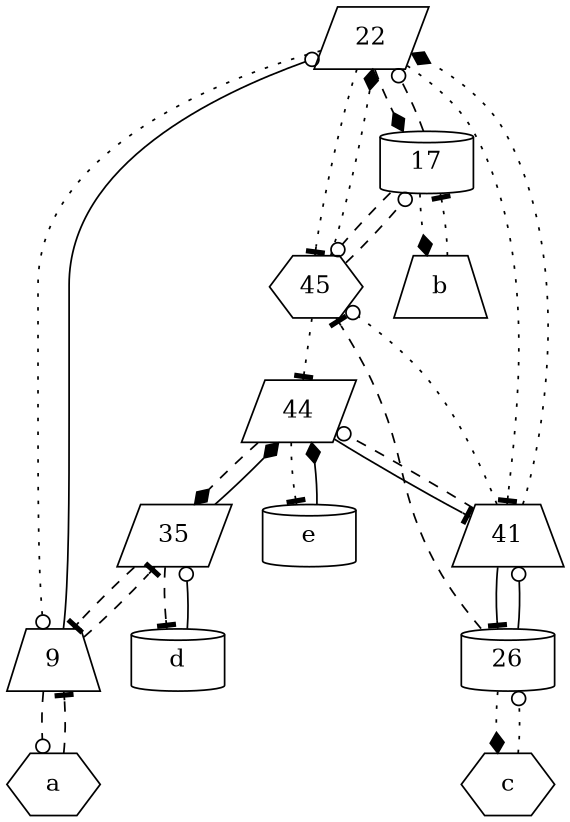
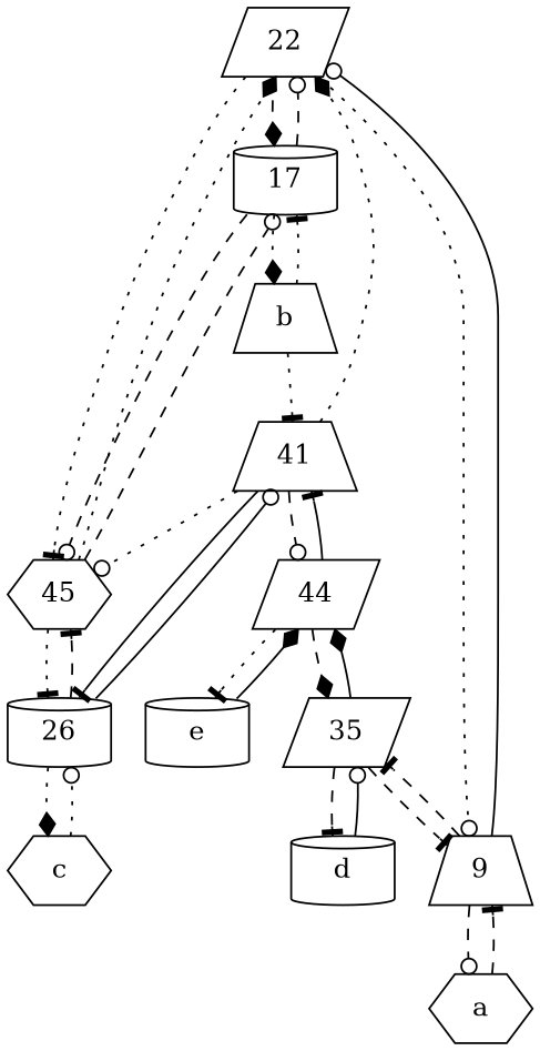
  digraph {
    node [shape=cylinder]
    edge [arrowhead=tee style=dashed]
    22 [shape=parallelogram]
    17
    45 [shape=hexagon]
    b [shape=trapezium]
    41 [shape=trapezium]
    n6 [label=9 shape=trapezium]
    26
    c [shape=hexagon]
    44 [shape=parallelogram]
    e
    35 [shape=parallelogram]
    a [shape=hexagon]
    d
    22 -> 17 [arrowhead=diamond]
    22 -> 45 [style=dotted]
-   22 -> 41 [style=dotted]
+   b -> 41 [style=dotted]
    22 -> n6 [arrowhead=odot style=dotted]
    17 -> 22 [arrowhead=odot]
    17 -> 45 [arrowhead=odot]
    17 -> b [arrowhead=diamond style=dotted]
    45 -> 22 [arrowhead=diamond style=dotted]
    45 -> 17 [arrowhead=odot]
-   45 -> 44 [style=dotted]
+   45 -> 26 [style=dotted]
    b -> 17 [style=dotted]
    41 -> 22 [arrowhead=diamond style=dotted]
    41 -> 45 [arrowhead=odot style=dotted]
    41 -> 26 [style=solid]
    41 -> 44 [arrowhead=odot]
    n6 -> 22 [arrowhead=odot style=solid]
    n6 -> 35
    n6 -> a [arrowhead=odot]
    26 -> 45
    26 -> 41 [arrowhead=odot style=solid]
    26 -> c [arrowhead=diamond style=dotted]
    c -> 26 [arrowhead=odot style=dotted]
    44 -> 41 [style=solid]
    44 -> e [style=dotted]
    44 -> 35 [arrowhead=diamond]
    e -> 44 [arrowhead=diamond style=solid]
    35 -> n6
    35 -> 44 [arrowhead=diamond style=solid]
    35 -> d
    a -> n6
    d -> 35 [arrowhead=odot style=solid]
  }
